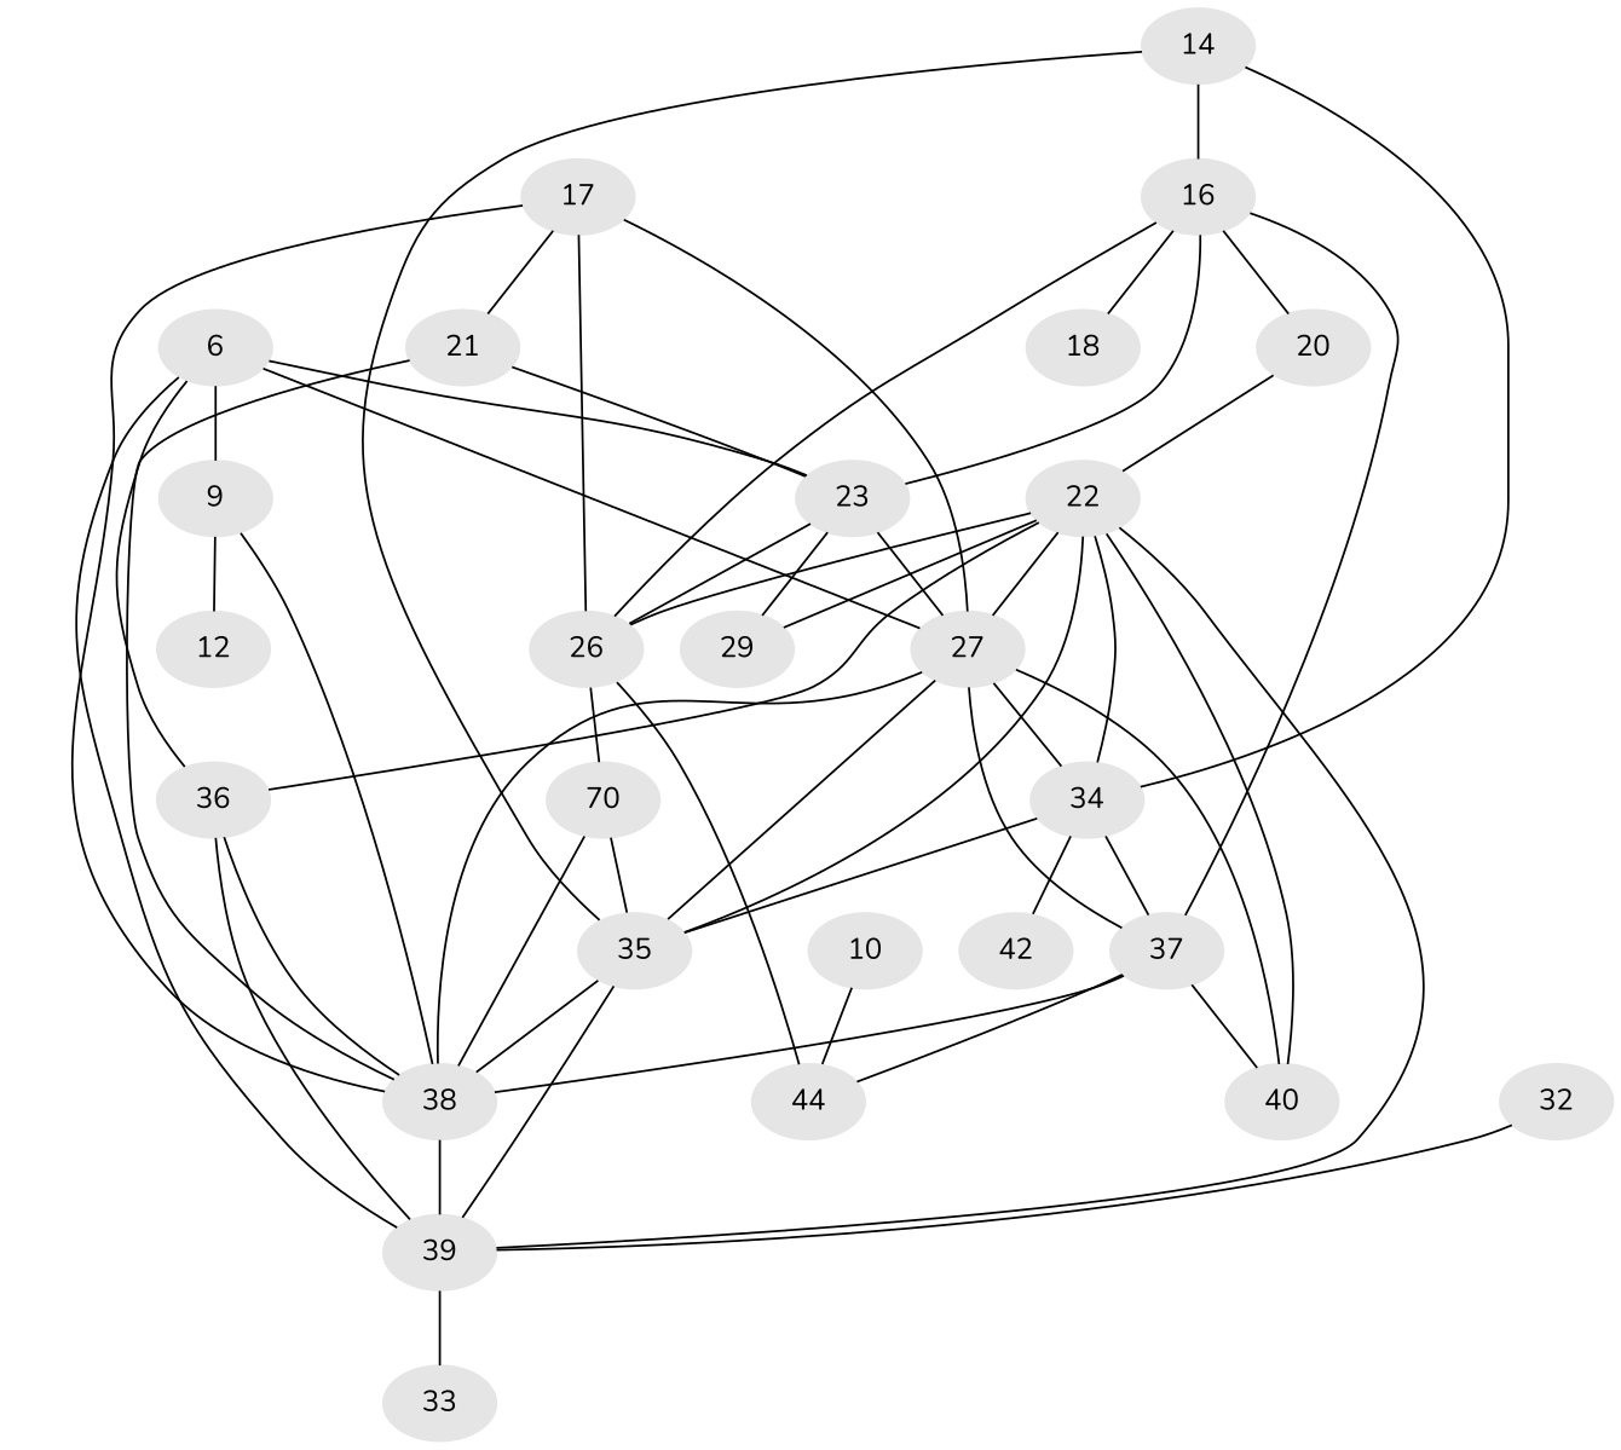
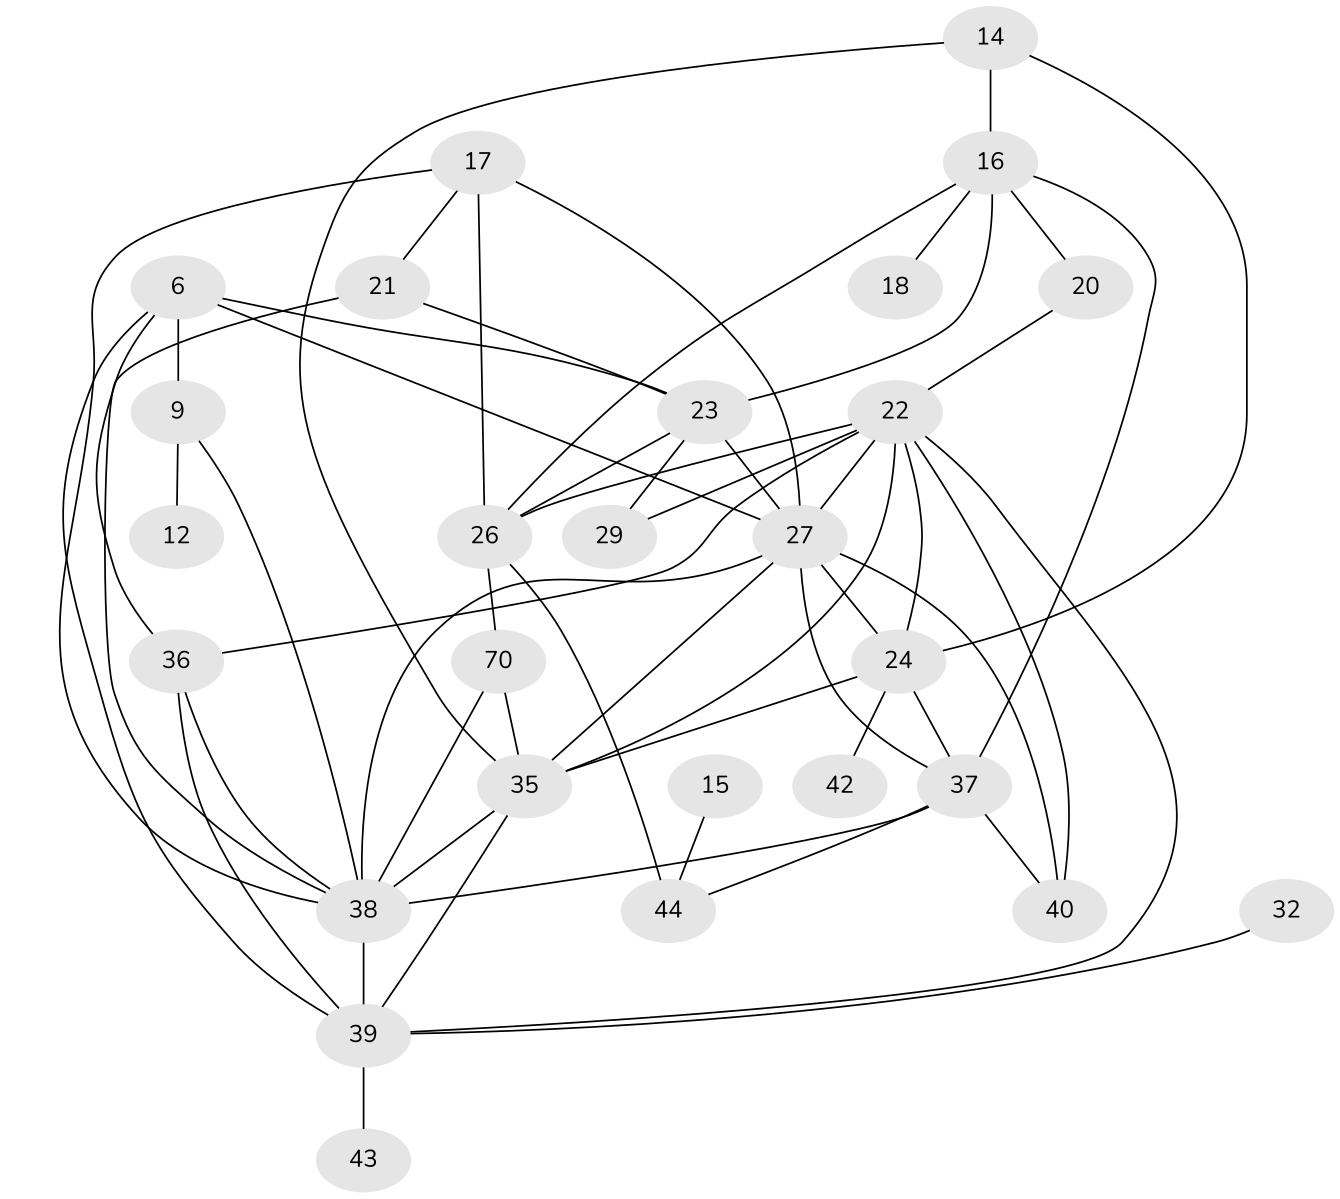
  graph {
    fontname=Nunito
    node [color=gray90 fontname=Nunito style=filled]
    edge [fontname=Nunito weight=1.0]
    6
    9
    23
    27
    36
    39
    12
    38
    26
    29
-   34
+   34 [label=24]
    35
    37
    40
-   43 [label=33]
-   10
+   43
+   10 [label=15]
    44
    14
    16
    18
    20
    42
    22
    n24 [label=70]
    17
    21
    32
    6 -- 9
    6 -- 23
    6 -- 27
    6 -- 36
    6 -- 39
    9 -- 12
    9 -- 38
    23 -- 27
    23 -- 26
    23 -- 29
    27 -- 38 [weight=3.0]
    27 -- 34 [weight=2.0]
    27 -- 35
    27 -- 37 [weight=2.0]
    27 -- 40
    36 -- 39
    36 -- 38 [weight=2.0]
    39 -- 43
    38 -- 39 [weight=2.0]
    26 -- 44 [weight=2.0]
    26 -- n24
    34 -- 35
    34 -- 37
    34 -- 42
    35 -- 39
    35 -- 38
    37 -- 38
    37 -- 40
    37 -- 44
    10 -- 44
    14 -- 34
    14 -- 35
    14 -- 16
    16 -- 23
    16 -- 26
    16 -- 37
    16 -- 18
    16 -- 20
    20 -- 22 [weight=2.0]
    22 -- 27
    22 -- 36 [weight=2.0]
    22 -- 39
    22 -- 26
    22 -- 29
    22 -- 34
    22 -- 35
    22 -- 40
    n24 -- 38
    n24 -- 35
    17 -- 27 [weight=2.0]
    17 -- 38
    17 -- 26
    17 -- 21
    21 -- 23
    21 -- 38
    32 -- 39
  }
